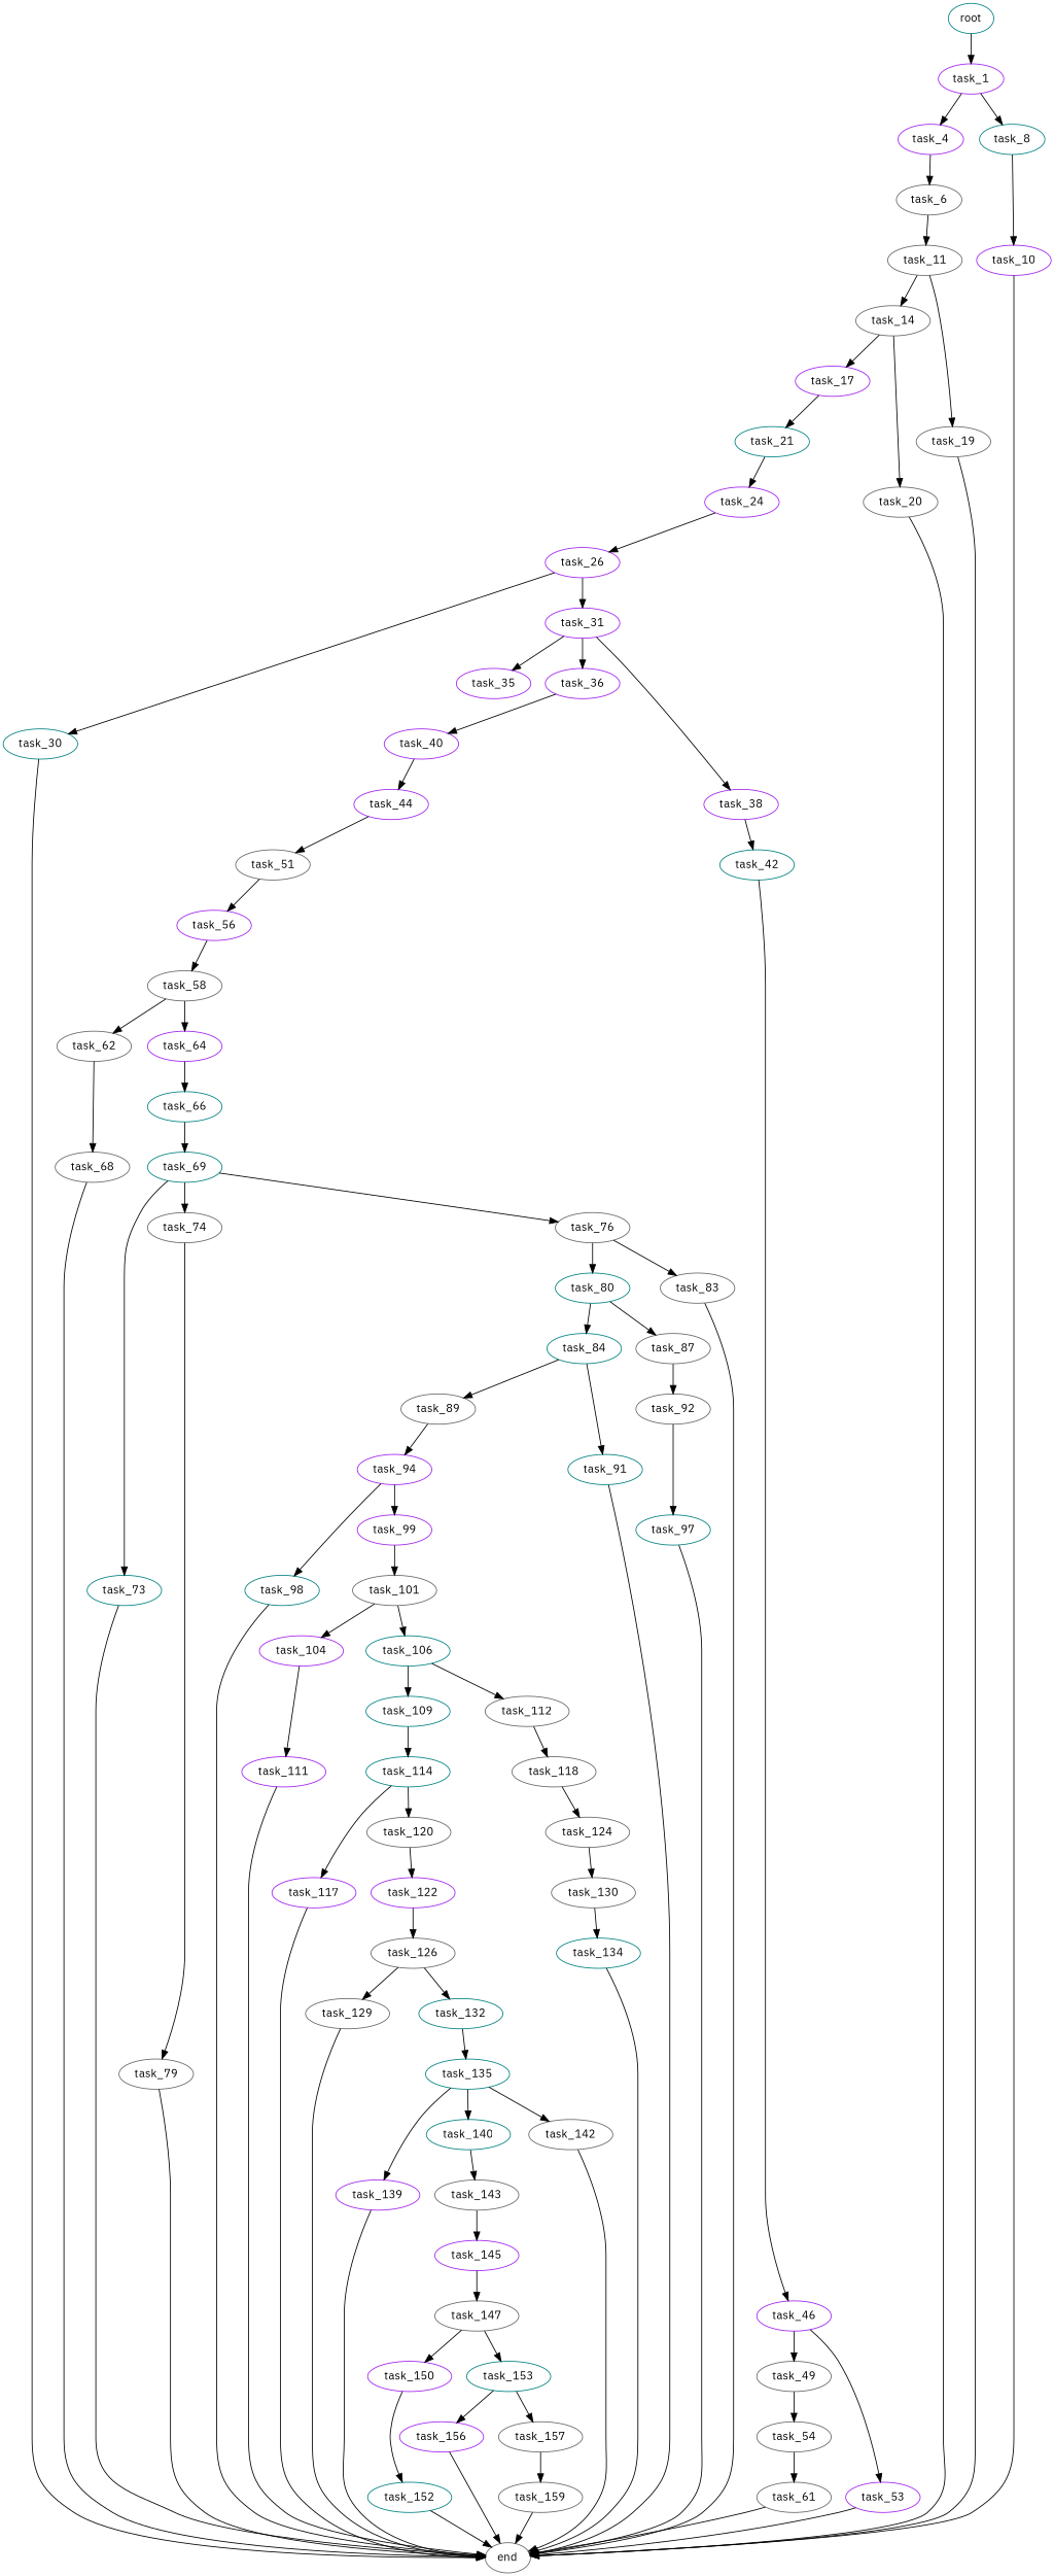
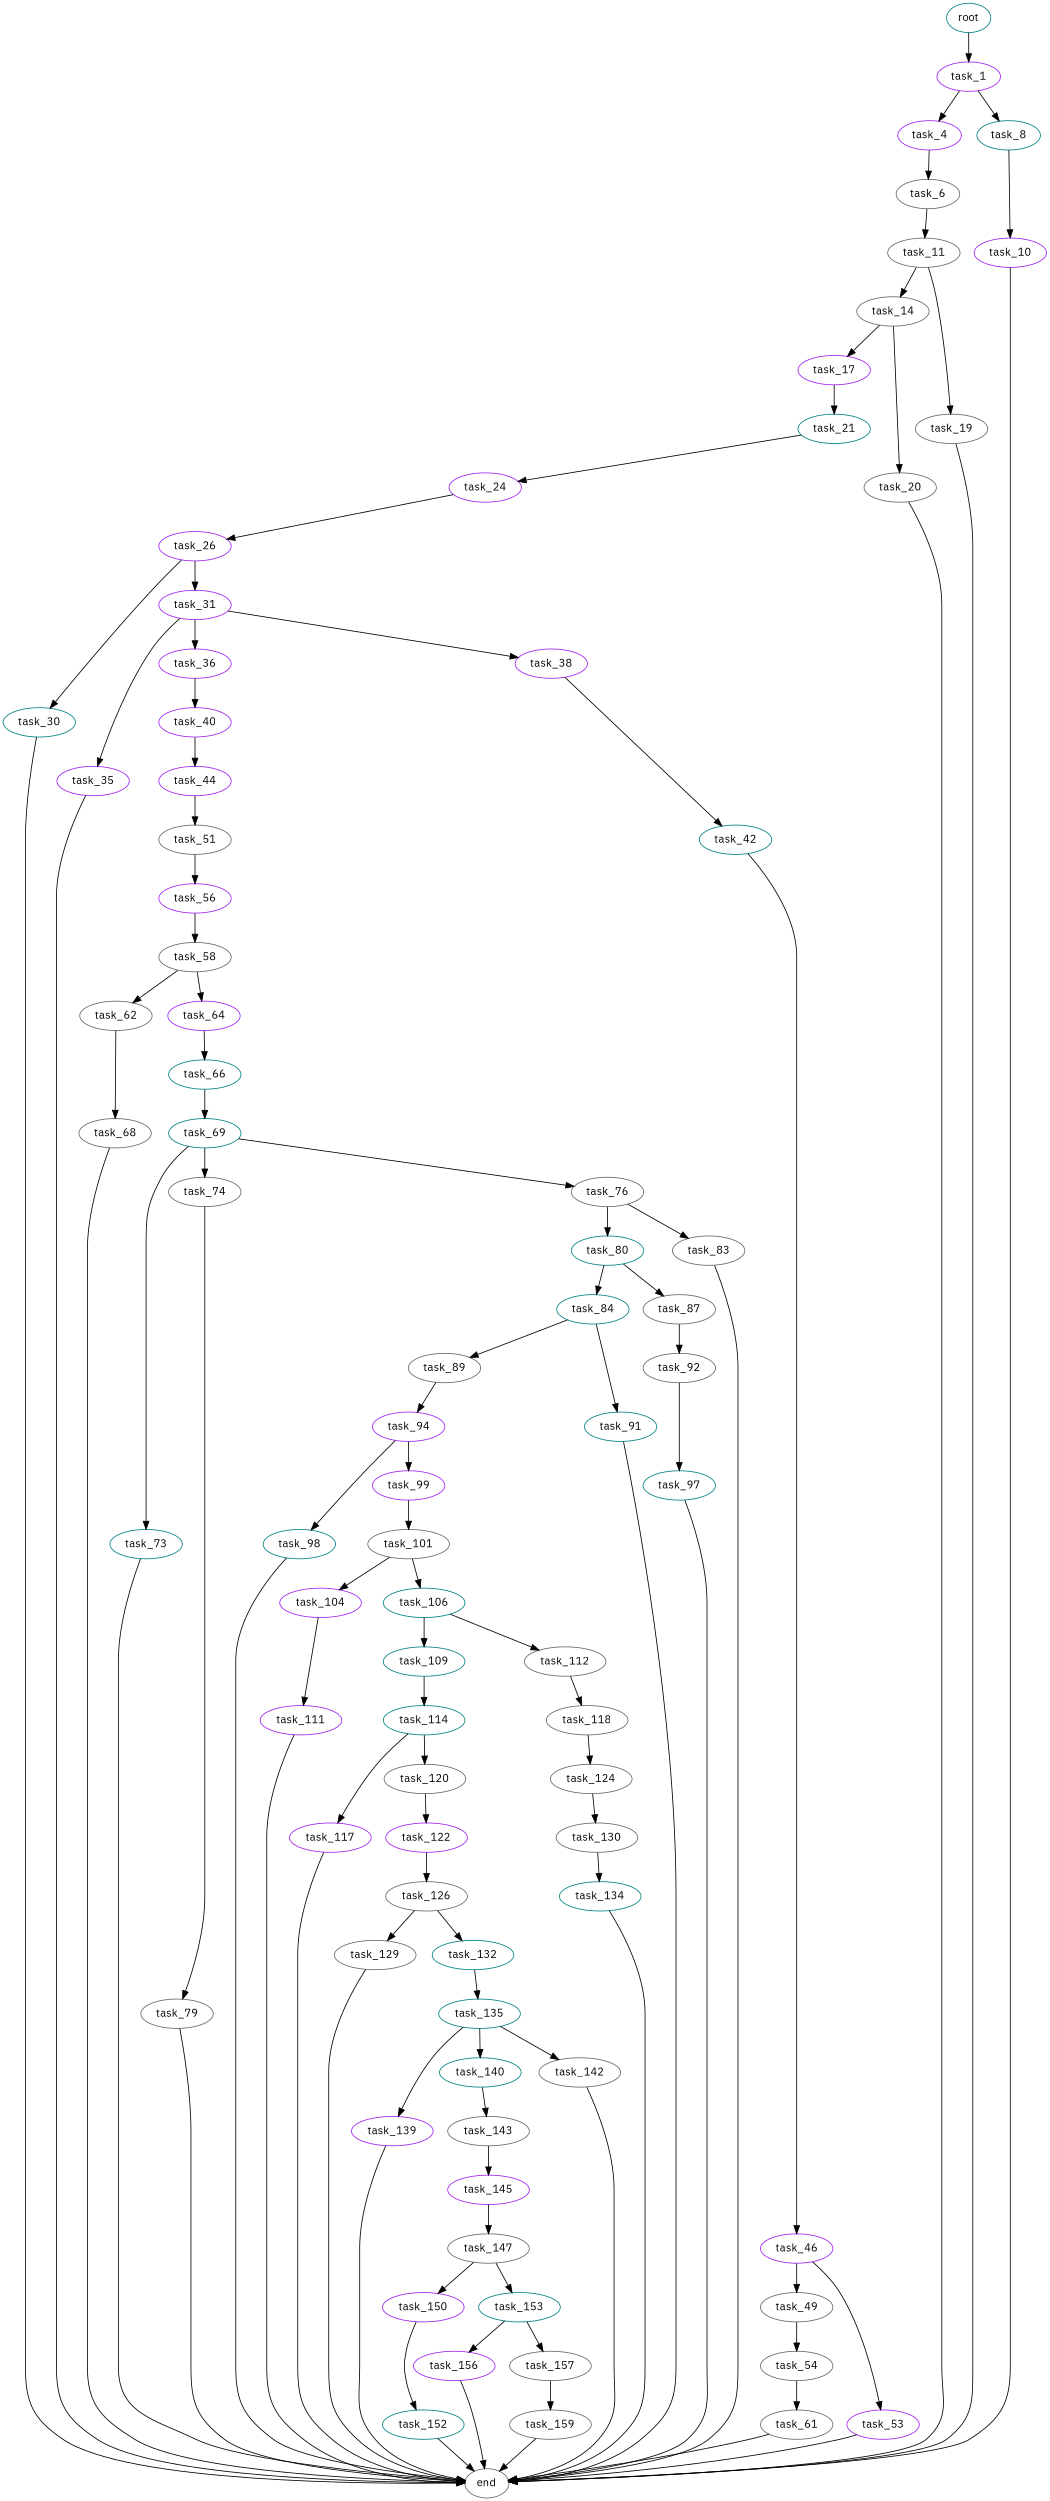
  digraph {
    fontname="IBM Plex Sans"
    node [color=gray40 fontname="IBM Plex Sans"]
    edge [fontname="IBM Plex Sans"]
    root [color=teal]
    task_1 [color=purple]
    task_4 [color=purple]
    task_8 [color=teal]
    task_6
    task_10 [color=purple]
    task_11
    task_14
    task_19
    end
    task_17 [color=purple]
    task_20
    task_21 [color=teal]
    task_24 [color=purple]
    task_26 [color=purple]
    task_30 [color=teal]
    task_31 [color=purple]
    task_35 [color=purple]
    task_36 [color=purple]
    task_38 [color=purple]
    task_40 [color=purple]
    task_42 [color=teal]
    task_44 [color=purple]
    task_46 [color=purple]
    task_51
    task_49
    task_53 [color=purple]
    task_56 [color=purple]
    task_54
    task_61
    task_58
    task_62
    task_64 [color=purple]
    task_68
    task_66 [color=teal]
    task_69 [color=teal]
    task_73 [color=teal]
    task_74
    task_76
    task_79
    task_80 [color=teal]
    task_83
    task_84 [color=teal]
    task_87
    task_89
    task_91 [color=teal]
    task_92
    task_94 [color=purple]
    task_97 [color=teal]
    task_98 [color=teal]
    task_99 [color=purple]
    task_101
    task_104 [color=purple]
    task_106 [color=teal]
    task_111 [color=purple]
    task_109 [color=teal]
    task_112
    task_114 [color=teal]
    task_118
    task_117 [color=purple]
    task_120
    task_124
    task_122 [color=purple]
    task_130
    task_126
    task_129
    task_132 [color=teal]
    task_134 [color=teal]
    task_135 [color=teal]
    task_139 [color=purple]
    task_140 [color=teal]
    task_142
    task_143
    task_145 [color=purple]
    task_147
    task_150 [color=purple]
    task_153 [color=teal]
    task_152 [color=teal]
    task_156 [color=purple]
    task_157
    task_159
    root -> task_1
    task_1 -> task_4
    task_1 -> task_8
    task_4 -> task_6
    task_8 -> task_10
    task_6 -> task_11
    task_10 -> end
    task_11 -> task_14
    task_11 -> task_19
    task_14 -> task_17
    task_14 -> task_20
    task_19 -> end
    task_17 -> task_21
    task_20 -> end
    task_21 -> task_24
    task_24 -> task_26
    task_26 -> task_30
    task_26 -> task_31
    task_30 -> end
    task_31 -> task_35
    task_31 -> task_36
    task_31 -> task_38
+   task_35 -> end
    task_36 -> task_40
    task_38 -> task_42
    task_40 -> task_44
    task_42 -> task_46
    task_44 -> task_51
    task_46 -> task_49
    task_46 -> task_53
    task_51 -> task_56
    task_49 -> task_54
    task_53 -> end
    task_56 -> task_58
    task_54 -> task_61
    task_61 -> end
    task_58 -> task_62
    task_58 -> task_64
    task_62 -> task_68
    task_64 -> task_66
    task_68 -> end
    task_66 -> task_69
    task_69 -> task_73
    task_69 -> task_74
    task_69 -> task_76
    task_73 -> end
    task_74 -> task_79
    task_76 -> task_80
    task_76 -> task_83
    task_79 -> end
    task_80 -> task_84
    task_80 -> task_87
    task_83 -> end
    task_84 -> task_89
    task_84 -> task_91
    task_87 -> task_92
    task_89 -> task_94
    task_91 -> end
    task_92 -> task_97
    task_94 -> task_98
    task_94 -> task_99
    task_97 -> end
    task_98 -> end
    task_99 -> task_101
    task_101 -> task_104
    task_101 -> task_106
    task_104 -> task_111
    task_106 -> task_109
    task_106 -> task_112
    task_111 -> end
    task_109 -> task_114
    task_112 -> task_118
    task_114 -> task_117
    task_114 -> task_120
    task_118 -> task_124
    task_117 -> end
    task_120 -> task_122
    task_124 -> task_130
    task_122 -> task_126
    task_130 -> task_134
    task_126 -> task_129
    task_126 -> task_132
    task_129 -> end
    task_132 -> task_135
    task_134 -> end
    task_135 -> task_139
    task_135 -> task_140
    task_135 -> task_142
    task_139 -> end
    task_140 -> task_143
    task_142 -> end
    task_143 -> task_145
    task_145 -> task_147
    task_147 -> task_150
    task_147 -> task_153
    task_150 -> task_152
    task_153 -> task_156
    task_153 -> task_157
    task_152 -> end
    task_156 -> end
    task_157 -> task_159
    task_159 -> end
  }
